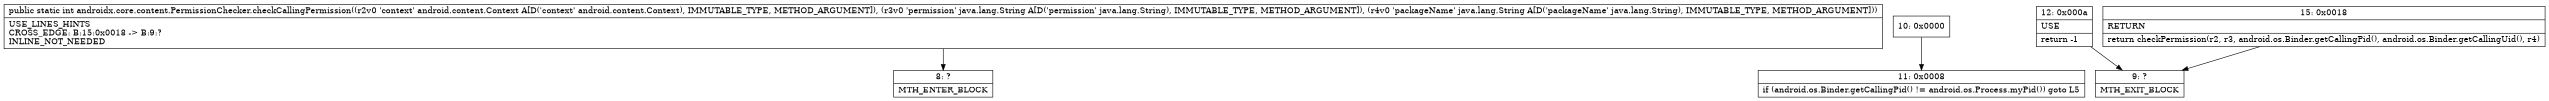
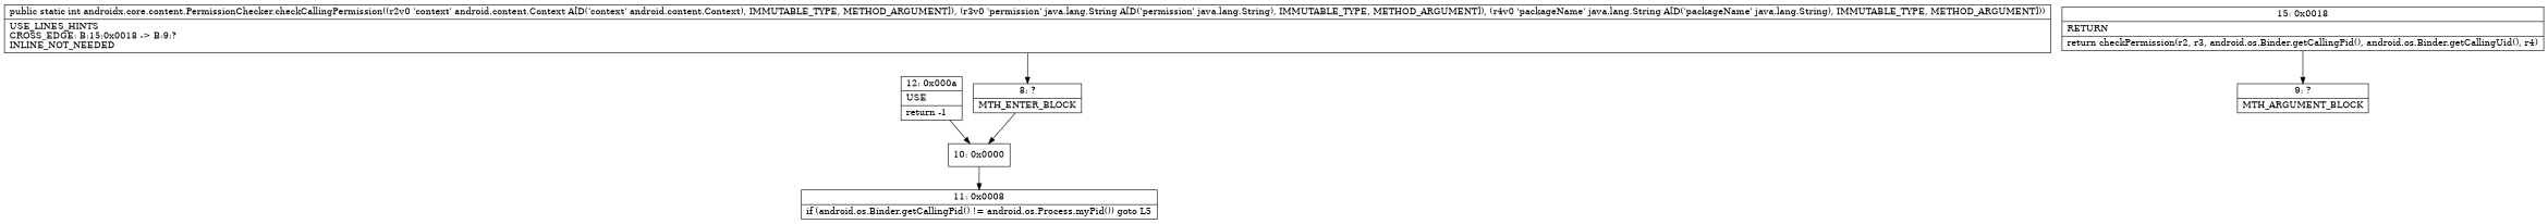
  digraph {
    node [shape=record]
    n1 [label="{8\:\ ?|MTH_ENTER_BLOCK\l}"]
    n2 [label="{10\:\ 0x0000}"]
    n3 [label="{11\:\ 0x0008|if (android.os.Binder.getCallingPid() != android.os.Process.myPid()) goto L5\l}"]
    n4 [label="{12\:\ 0x000a|USE\l|return \-1\l}"]
-   n5 [label="{9\:\ ?|MTH_EXIT_BLOCK\l}"]
+   n5 [label="{9\:\ ?|MTH_ARGUMENT_BLOCK\l}"]
    n6 [label="{15\:\ 0x0018|RETURN\l|return checkPermission(r2, r3, android.os.Binder.getCallingPid(), android.os.Binder.getCallingUid(), r4)\l}"]
    n7 [label="{public static int androidx.core.content.PermissionChecker.checkCallingPermission((r2v0 'context' android.content.Context A[D('context' android.content.Context), IMMUTABLE_TYPE, METHOD_ARGUMENT]), (r3v0 'permission' java.lang.String A[D('permission' java.lang.String), IMMUTABLE_TYPE, METHOD_ARGUMENT]), (r4v0 'packageName' java.lang.String A[D('packageName' java.lang.String), IMMUTABLE_TYPE, METHOD_ARGUMENT]))  | USE_LINES_HINTS\lCROSS_EDGE: B:15:0x0018 \-\> B:9:?\lINLINE_NOT_NEEDED\l}"]
+   n1 -> n2
    n2 -> n3
-   n4 -> n5
+   n4 -> n2
    n6 -> n5
    n7 -> n1
  }
